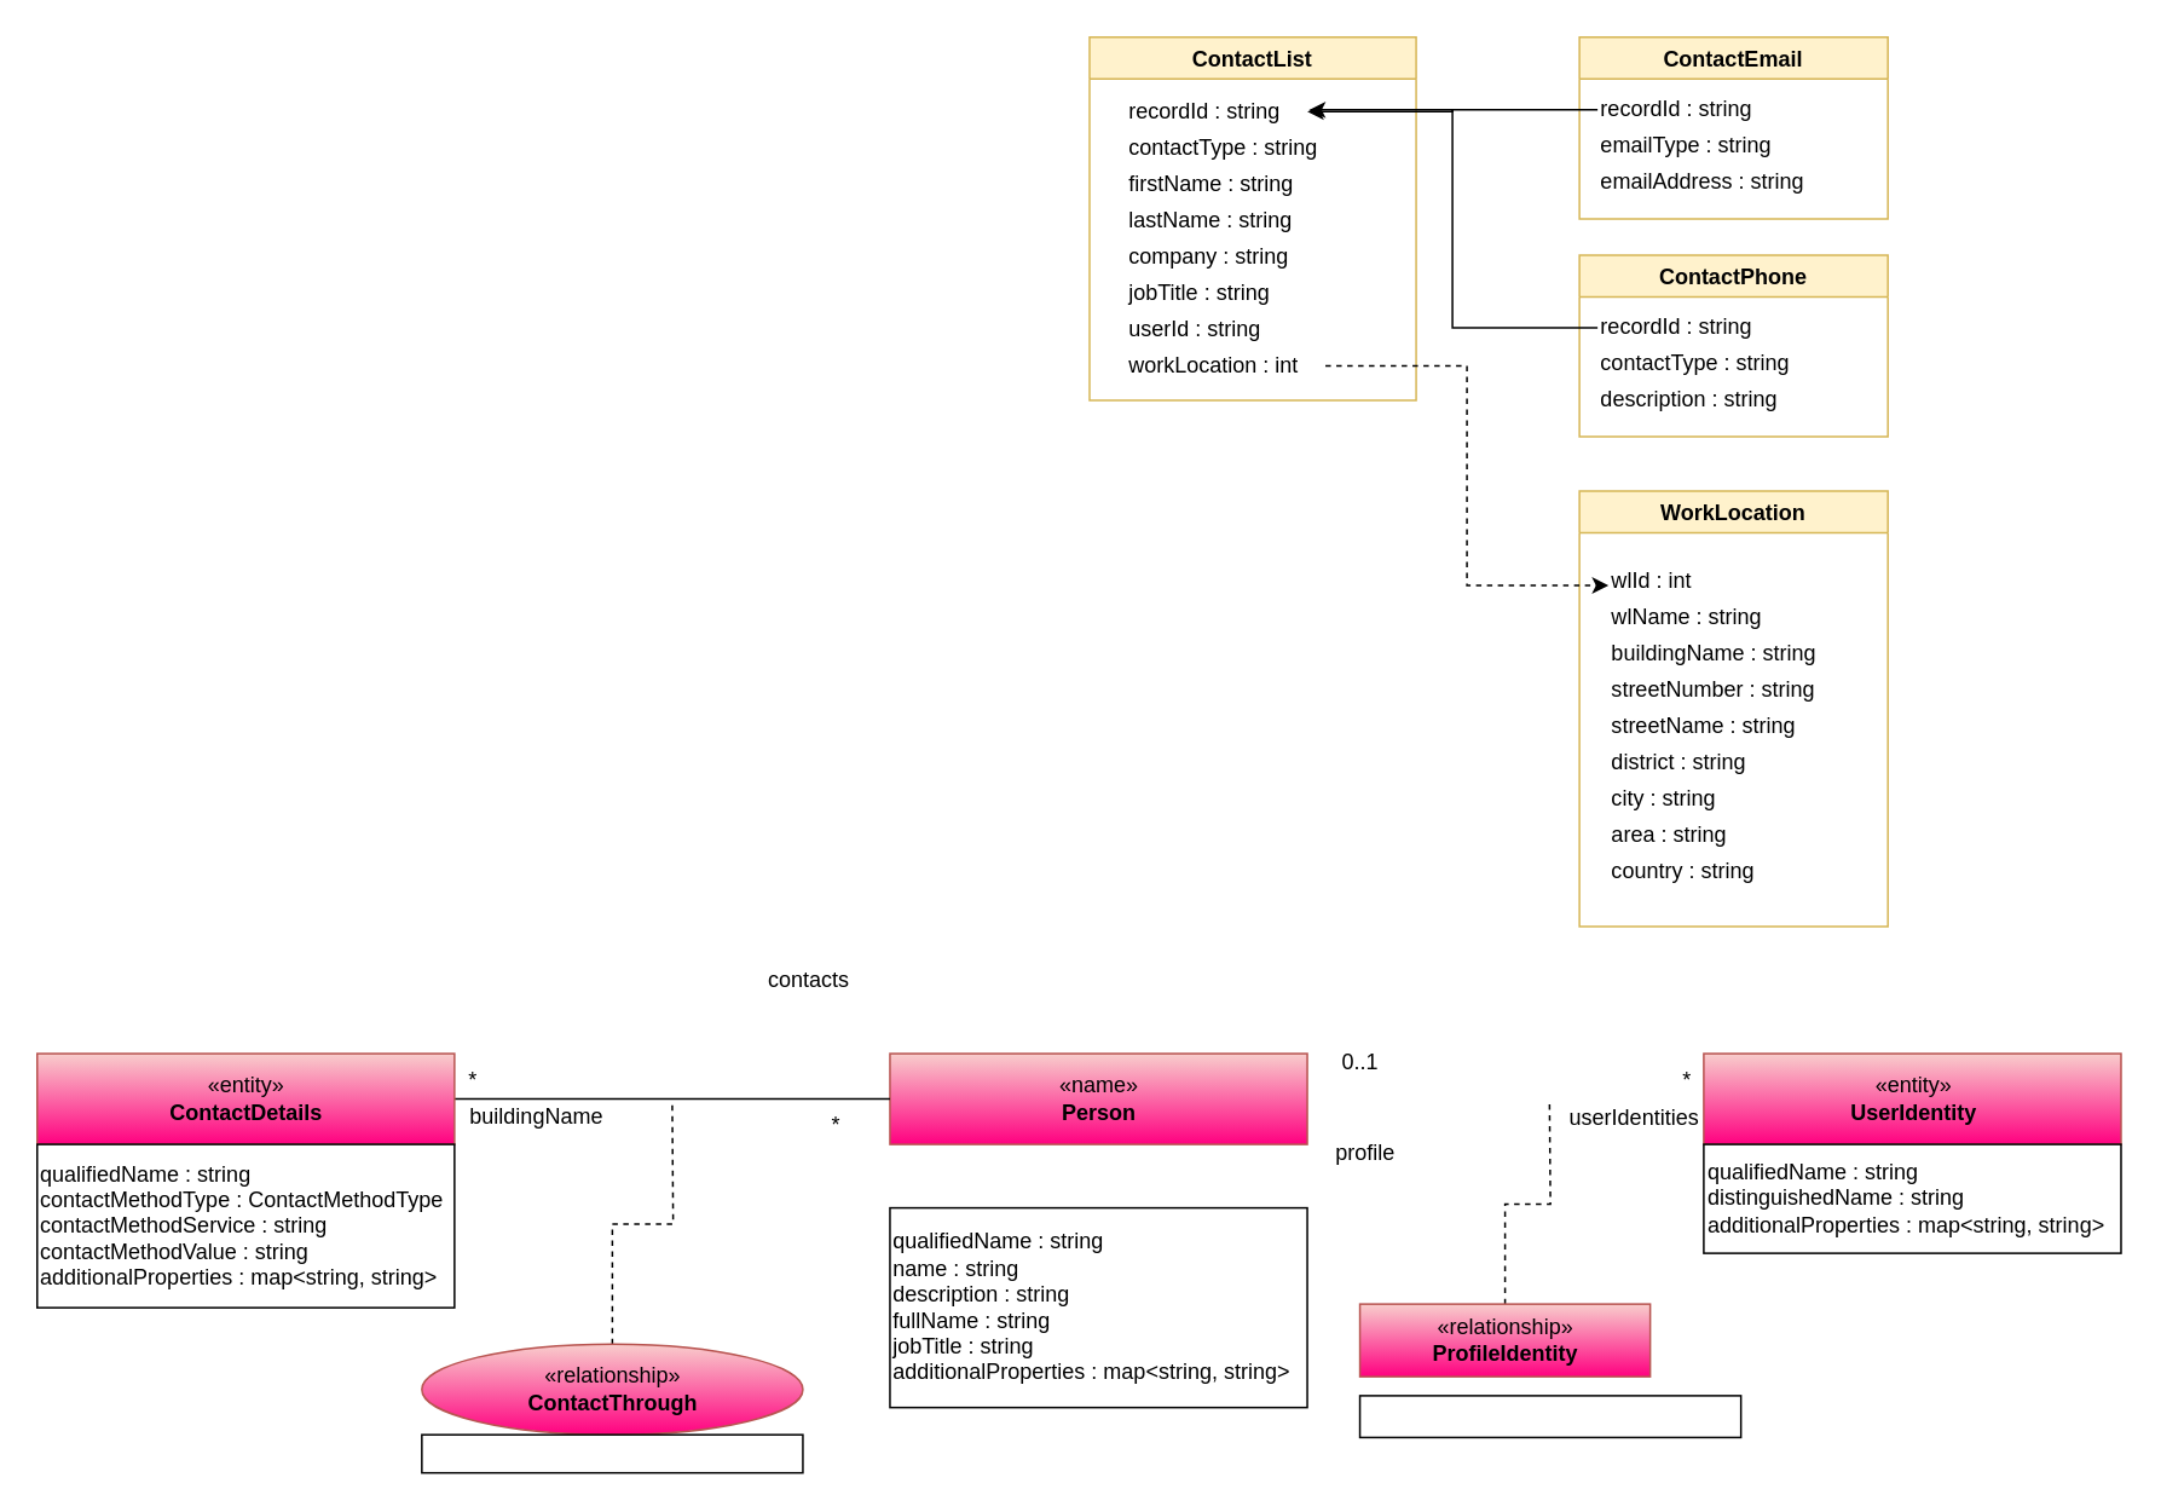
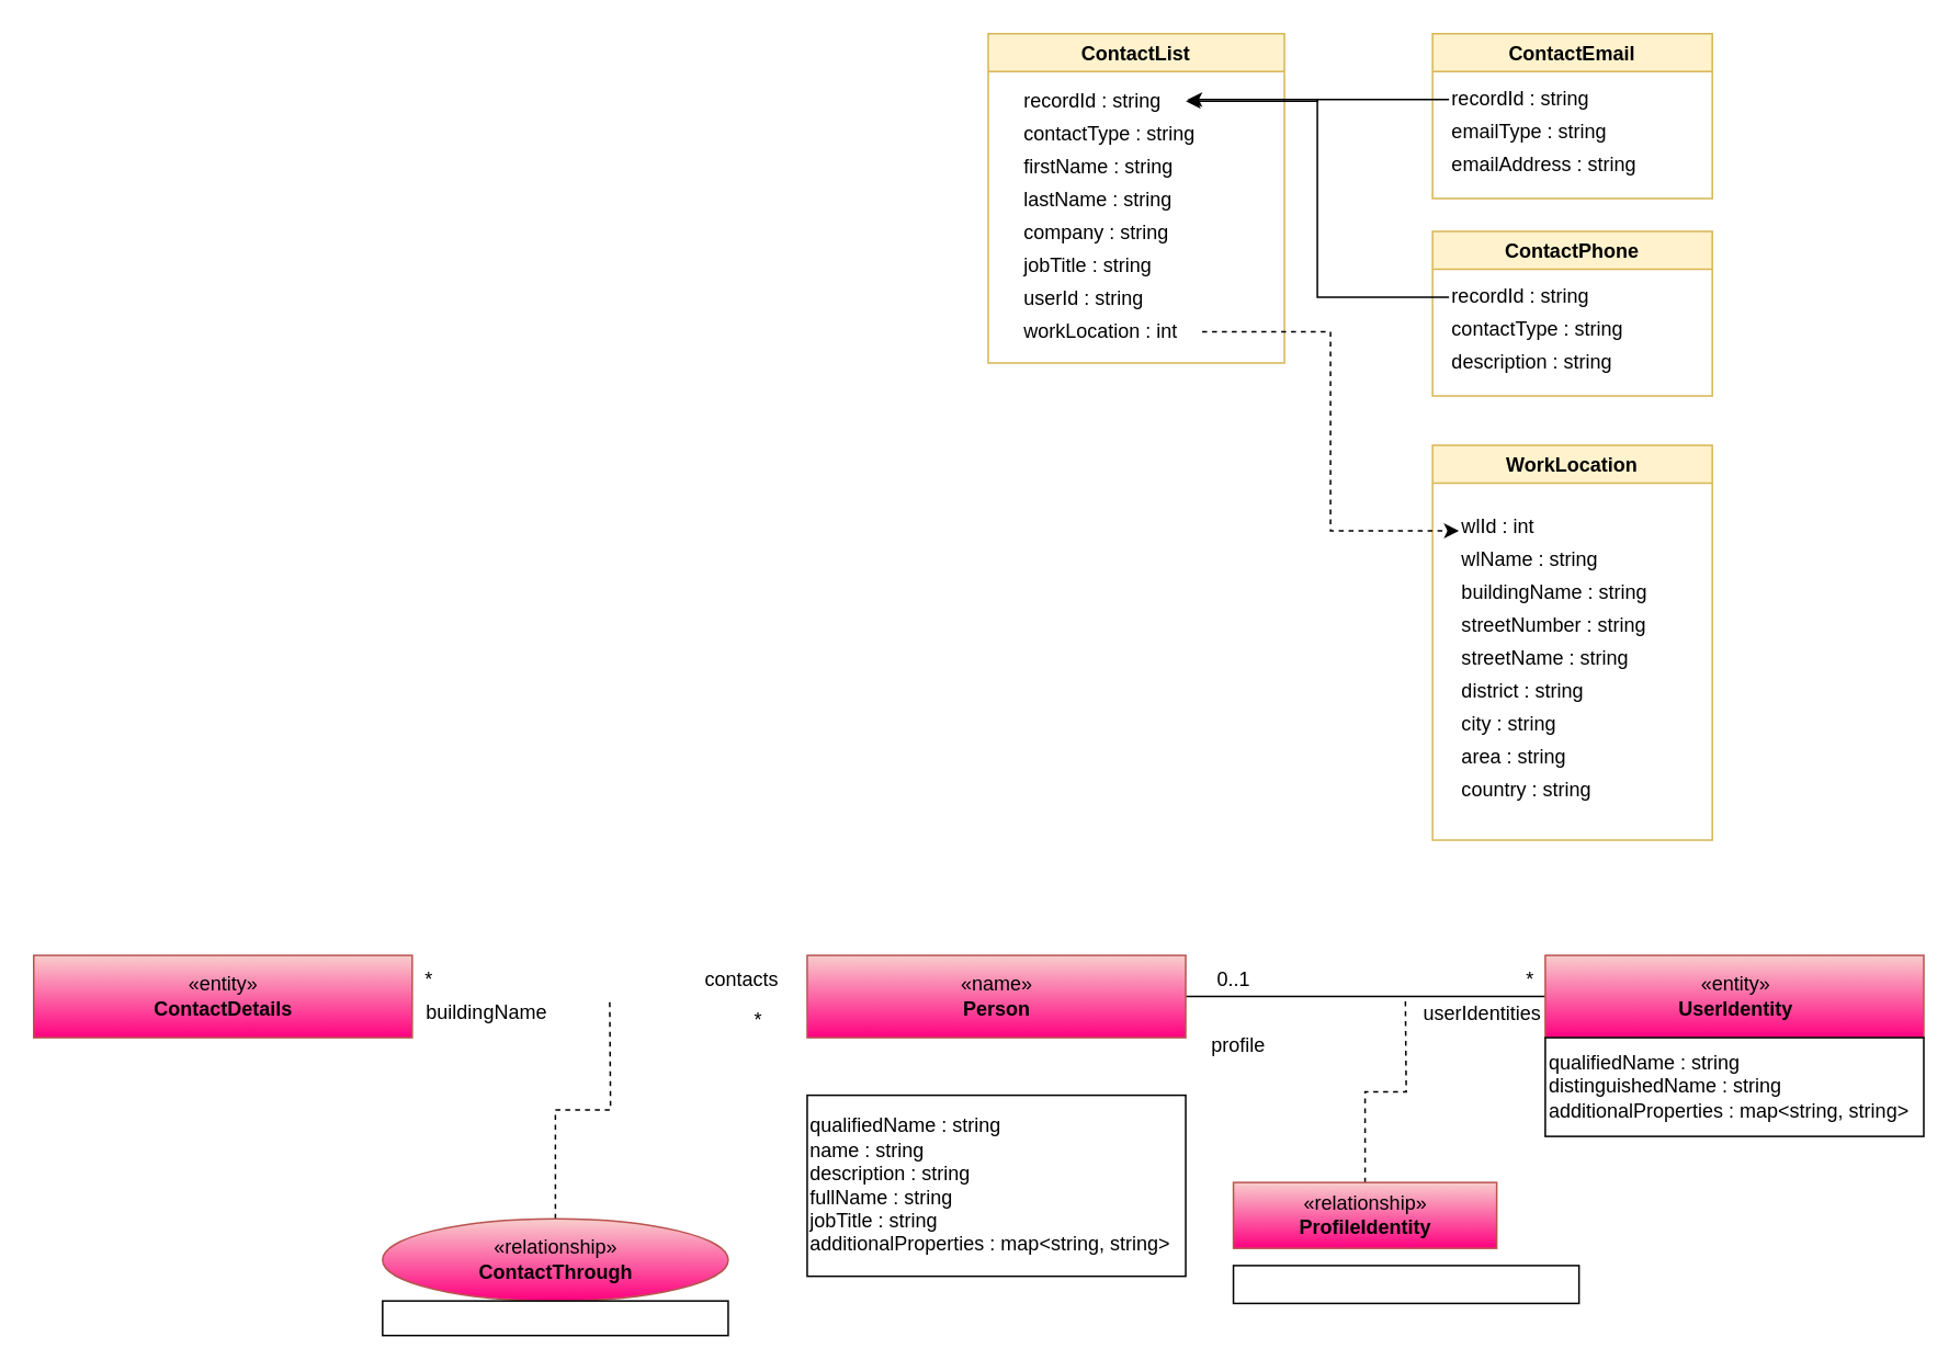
  <mxCell id="0" />
  <mxCell id="1" parent="0" />
  <mxCell id="2" value="ContactList" style="swimlane;fillColor=#fff2cc;strokeColor=#d6b656;" vertex="1" parent="1"><mxGeometry x="600" y="20" width="180" height="200" as="geometry" /></mxCell>
  <mxCell id="3" value="recordId : string" style="text;html=1;align=left;verticalAlign=middle;resizable=0;points=[];autosize=1;strokeColor=none;fillColor=none;" vertex="1" parent="2"><mxGeometry x="20" y="31" width="100" height="20" as="geometry" /></mxCell>
  <mxCell id="4" value="contactType : string" style="text;html=1;align=left;verticalAlign=middle;resizable=0;points=[];autosize=1;strokeColor=none;fillColor=none;" vertex="1" parent="2"><mxGeometry x="20" y="51" width="120" height="20" as="geometry" /></mxCell>
  <mxCell id="5" value="firstName : string" style="text;html=1;align=left;verticalAlign=middle;resizable=0;points=[];autosize=1;strokeColor=none;fillColor=none;" vertex="1" parent="2"><mxGeometry x="20" y="71" width="110" height="20" as="geometry" /></mxCell>
  <mxCell id="6" value="lastName : string" style="text;html=1;align=left;verticalAlign=middle;resizable=0;points=[];autosize=1;strokeColor=none;fillColor=none;" vertex="1" parent="2"><mxGeometry x="20" y="91" width="110" height="20" as="geometry" /></mxCell>
  <mxCell id="7" value="company : string" style="text;html=1;align=left;verticalAlign=middle;resizable=0;points=[];autosize=1;strokeColor=none;fillColor=none;" vertex="1" parent="2"><mxGeometry x="20" y="111" width="100" height="20" as="geometry" /></mxCell>
  <mxCell id="8" value="jobTitle : string" style="text;html=1;align=left;verticalAlign=middle;resizable=0;points=[];autosize=1;strokeColor=none;fillColor=none;" vertex="1" parent="2"><mxGeometry x="20" y="131" width="90" height="20" as="geometry" /></mxCell>
  <mxCell id="9" value="workLocation : int" style="text;html=1;align=left;verticalAlign=middle;resizable=0;points=[];autosize=1;strokeColor=none;fillColor=none;" vertex="1" parent="2"><mxGeometry x="20" y="171" width="110" height="20" as="geometry" /></mxCell>
  <mxCell id="10" value="userId : string" style="text;html=1;align=left;verticalAlign=middle;resizable=0;points=[];autosize=1;strokeColor=none;fillColor=none;" vertex="1" parent="2"><mxGeometry x="20" y="151" width="90" height="20" as="geometry" /></mxCell>
  <mxCell id="11" value="ContactEmail" style="swimlane;align=center;fillColor=#fff2cc;strokeColor=#d6b656;" vertex="1" parent="1"><mxGeometry x="870" y="20" width="170" height="100" as="geometry" /></mxCell>
  <mxCell id="12" value="recordId : string" style="text;html=1;align=left;verticalAlign=middle;resizable=0;points=[];autosize=1;strokeColor=none;fillColor=none;" vertex="1" parent="11"><mxGeometry x="10" y="30" width="100" height="20" as="geometry" /></mxCell>
  <mxCell id="13" value="emailType : string" style="text;html=1;align=left;verticalAlign=middle;resizable=0;points=[];autosize=1;strokeColor=none;fillColor=none;" vertex="1" parent="11"><mxGeometry x="10" y="50" width="110" height="20" as="geometry" /></mxCell>
  <mxCell id="14" value="emailAddress : string" style="text;html=1;align=left;verticalAlign=middle;resizable=0;points=[];autosize=1;strokeColor=none;fillColor=none;" vertex="1" parent="11"><mxGeometry x="10" y="70" width="130" height="20" as="geometry" /></mxCell>
  <mxCell id="15" value="ContactPhone" style="swimlane;align=center;fillColor=#fff2cc;strokeColor=#d6b656;" vertex="1" parent="1"><mxGeometry x="870" y="140" width="170" height="100" as="geometry" /></mxCell>
  <mxCell id="16" value="recordId : string" style="text;html=1;align=left;verticalAlign=middle;resizable=0;points=[];autosize=1;strokeColor=none;fillColor=none;" vertex="1" parent="15"><mxGeometry x="10" y="30" width="100" height="20" as="geometry" /></mxCell>
  <mxCell id="17" value="contactType : string" style="text;html=1;align=left;verticalAlign=middle;resizable=0;points=[];autosize=1;strokeColor=none;fillColor=none;" vertex="1" parent="15"><mxGeometry x="10" y="50" width="120" height="20" as="geometry" /></mxCell>
  <mxCell id="18" value="description : string" style="text;html=1;align=left;verticalAlign=middle;resizable=0;points=[];autosize=1;strokeColor=none;fillColor=none;" vertex="1" parent="15"><mxGeometry x="10" y="70" width="130" height="20" as="geometry" /></mxCell>
  <mxCell id="19" value="WorkLocation" style="swimlane;align=center;fillColor=#fff2cc;strokeColor=#d6b656;" vertex="1" parent="1"><mxGeometry x="870" y="270" width="170" height="240" as="geometry" /></mxCell>
  <mxCell id="20" value="buildingName : string" style="text;html=1;align=left;verticalAlign=middle;resizable=0;points=[];autosize=1;strokeColor=none;fillColor=none;" vertex="1" parent="19"><mxGeometry x="16" y="80" width="130" height="20" as="geometry" /></mxCell>
  <mxCell id="21" value="streetNumber : string" style="text;html=1;align=left;verticalAlign=middle;resizable=0;points=[];autosize=1;strokeColor=none;fillColor=none;" vertex="1" parent="19"><mxGeometry x="16" y="100" width="130" height="20" as="geometry" /></mxCell>
  <mxCell id="22" value="streetName : string" style="text;html=1;align=left;verticalAlign=middle;resizable=0;points=[];autosize=1;strokeColor=none;fillColor=none;" vertex="1" parent="19"><mxGeometry x="16" y="120" width="120" height="20" as="geometry" /></mxCell>
  <mxCell id="23" value="district : string" style="text;html=1;align=left;verticalAlign=middle;resizable=0;points=[];autosize=1;strokeColor=none;fillColor=none;" vertex="1" parent="19"><mxGeometry x="16" y="140" width="90" height="20" as="geometry" /></mxCell>
  <mxCell id="24" value="wlId : int" style="text;html=1;align=left;verticalAlign=middle;resizable=0;points=[];autosize=1;strokeColor=none;fillColor=none;" vertex="1" parent="19"><mxGeometry x="16" y="40" width="60" height="20" as="geometry" /></mxCell>
  <mxCell id="25" value="wlName : string" style="text;html=1;align=left;verticalAlign=middle;resizable=0;points=[];autosize=1;strokeColor=none;fillColor=none;" vertex="1" parent="19"><mxGeometry x="16" y="60" width="100" height="20" as="geometry" /></mxCell>
  <mxCell id="26" value="city : string" style="text;html=1;align=left;verticalAlign=middle;resizable=0;points=[];autosize=1;strokeColor=none;fillColor=none;" vertex="1" parent="19"><mxGeometry x="16" y="160" width="70" height="20" as="geometry" /></mxCell>
  <mxCell id="27" value="area : string" style="text;html=1;align=left;verticalAlign=middle;resizable=0;points=[];autosize=1;strokeColor=none;fillColor=none;" vertex="1" parent="19"><mxGeometry x="16" y="180" width="80" height="20" as="geometry" /></mxCell>
  <mxCell id="28" value="country : string" style="text;html=1;align=left;verticalAlign=middle;resizable=0;points=[];autosize=1;strokeColor=none;fillColor=none;" vertex="1" parent="19"><mxGeometry x="16" y="200" width="90" height="20" as="geometry" /></mxCell>
  <mxCell id="29" style="edgeStyle=orthogonalEdgeStyle;rounded=0;orthogonalLoop=1;jettySize=auto;html=1;entryX=0;entryY=0.6;entryDx=0;entryDy=0;entryPerimeter=0;dashed=1;" edge="1" parent="1" source="9" target="24"><mxGeometry relative="1" as="geometry" /></mxCell>
  <mxCell id="30" style="edgeStyle=orthogonalEdgeStyle;rounded=0;orthogonalLoop=1;jettySize=auto;html=1;entryX=1.01;entryY=0.45;entryDx=0;entryDy=0;entryPerimeter=0;" edge="1" parent="1" source="16" target="3"><mxGeometry relative="1" as="geometry" /></mxCell>
  <mxCell id="31" style="edgeStyle=orthogonalEdgeStyle;rounded=0;orthogonalLoop=1;jettySize=auto;html=1;" edge="1" parent="1" source="12" target="3"><mxGeometry relative="1" as="geometry" /></mxCell>
+ <mxCell id="32" style="edgeStyle=orthogonalEdgeStyle;rounded=0;html=1;exitX=1;exitY=0.5;entryX=0;entryY=0.5;endArrow=none;endFill=0;jettySize=auto;orthogonalLoop=1;" edge="1" parent="1" source="33" target="35"><mxGeometry relative="1" as="geometry" /></mxCell>
  <mxCell id="33" value="«name»&lt;br&gt;&lt;b&gt;Person&lt;/b&gt;" style="html=1;strokeColor=#b85450;align=center;fillColor=#f8cecc;gradientColor=#FF0080;" vertex="1" parent="1"><mxGeometry x="490" y="580" width="230" height="50" as="geometry" /></mxCell>
  <mxCell id="34" value="qualifiedName : string&lt;br&gt;name : string&lt;br&gt;description : string&lt;br&gt;fullName : string&lt;br&gt;jobTitle : string&lt;br&gt;additionalProperties : map&amp;lt;string, string&amp;gt;" style="rounded=0;whiteSpace=wrap;html=1;align=left;" vertex="1" parent="1"><mxGeometry x="490" y="665" width="230" height="110" as="geometry" /></mxCell>
  <mxCell id="35" value="«entity»&lt;br&gt;&lt;b&gt;UserIdentity&lt;/b&gt;" style="html=1;strokeColor=#b85450;align=center;fillColor=#f8cecc;gradientColor=#FF0080;" vertex="1" parent="1"><mxGeometry x="938.5" y="580" width="230" height="50" as="geometry" /></mxCell>
  <mxCell id="36" value="qualifiedName : string&lt;br&gt;distinguishedName : string&lt;br&gt;additionalProperties : map&amp;lt;string, string&amp;gt;" style="rounded=0;whiteSpace=wrap;html=1;align=left;" vertex="1" parent="1"><mxGeometry x="938.5" y="630" width="230" height="60" as="geometry" /></mxCell>
  <mxCell id="37" style="edgeStyle=orthogonalEdgeStyle;rounded=0;html=1;exitX=0.5;exitY=0;endArrow=none;endFill=0;jettySize=auto;orthogonalLoop=1;dashed=1;exitDx=0;exitDy=0;" edge="1" parent="1" source="38"><mxGeometry relative="1" as="geometry"><mxPoint x="853.5" y="607" as="targetPoint" /></mxGeometry></mxCell>
  <mxCell id="38" value="«relationship»&lt;br&gt;&lt;b&gt;ProfileIdentity&lt;/b&gt;" style="html=1;strokeColor=#b85450;align=center;fillColor=#f8cecc;gradientColor=#FF0080;" vertex="1" parent="1"><mxGeometry x="749" y="718" width="160" height="40" as="geometry" /></mxCell>
  <mxCell id="39" value="" style="rounded=0;whiteSpace=wrap;html=1;strokeColor=#000000;gradientColor=#ffffff;align=left;" vertex="1" parent="1"><mxGeometry x="749" y="768.5" width="210" height="23" as="geometry" /></mxCell>
  <mxCell id="40" value="*" style="text;html=1;resizable=0;points=[];autosize=1;align=center;verticalAlign=top;spacingTop=-4;" vertex="1" parent="1"><mxGeometry x="918.5" y="585" width="20" height="20" as="geometry" /></mxCell>
- <mxCell id="41" value="0..1" style="text;html=1;resizable=0;points=[];autosize=1;align=center;verticalAlign=top;spacingTop=-4;" vertex="1" parent="1"><mxGeometry x="729" y="575" width="40" height="20" as="geometry" /></mxCell>
+ <mxCell id="41" value="0..1" style="text;html=1;resizable=0;points=[];autosize=1;align=center;verticalAlign=top;spacingTop=-4;" vertex="1" parent="1"><mxGeometry x="729" y="585" width="40" height="20" as="geometry" /></mxCell>
  <mxCell id="42" value="userIdentities" style="text;html=1;resizable=0;points=[];autosize=1;align=center;verticalAlign=top;spacingTop=-4;" vertex="1" parent="1"><mxGeometry x="854.5" y="606" width="90" height="20" as="geometry" /></mxCell>
  <mxCell id="43" value="profile" style="text;html=1;resizable=0;points=[];autosize=1;align=left;verticalAlign=top;spacingTop=-4;" vertex="1" parent="1"><mxGeometry x="734" y="625" width="50" height="20" as="geometry" /></mxCell>
- <mxCell id="44" style="edgeStyle=orthogonalEdgeStyle;rounded=0;html=1;endArrow=none;endFill=0;jettySize=auto;orthogonalLoop=1;" edge="1" parent="1" target="45" source="33"><mxGeometry relative="1" as="geometry"><mxPoint x="425" y="605" as="sourcePoint" /></mxGeometry></mxCell>
  <mxCell id="45" value="«entity»&lt;br&gt;&lt;b&gt;ContactDetails&lt;/b&gt;" style="html=1;strokeColor=#b85450;align=center;fillColor=#f8cecc;gradientColor=#FF0080;" vertex="1" parent="1"><mxGeometry x="20" y="580" width="230" height="50" as="geometry" /></mxCell>
- <mxCell id="46" value="qualifiedName : string&lt;br&gt;contactMethodType : ContactMethodType&lt;br&gt;contactMethodService : string&lt;br&gt;contactMethodValue : string&lt;br&gt;additionalProperties : map&amp;lt;string, string&amp;gt;" style="rounded=0;whiteSpace=wrap;html=1;align=left;" vertex="1" parent="1"><mxGeometry x="20" y="630" width="230" height="90" as="geometry" /></mxCell>
  <mxCell id="47" style="edgeStyle=orthogonalEdgeStyle;rounded=0;html=1;endArrow=none;endFill=0;jettySize=auto;orthogonalLoop=1;dashed=1;" edge="1" parent="1" source="48"><mxGeometry relative="1" as="geometry"><mxPoint x="370" y="607" as="targetPoint" /></mxGeometry></mxCell>
  <mxCell id="48" value="«relationship»&lt;br&gt;&lt;b&gt;ContactThrough&lt;/b&gt;" style="ellipse;html=1;strokeColor=#b85450;align=center;fillColor=#f8cecc;gradientColor=#FF0080;" vertex="1" parent="1"><mxGeometry x="232" y="740" width="210" height="50" as="geometry" /></mxCell>
  <mxCell id="49" value="" style="rounded=0;whiteSpace=wrap;html=1;strokeColor=#000000;gradientColor=#ffffff;align=left;" vertex="1" parent="1"><mxGeometry x="232" y="790" width="210" height="21" as="geometry" /></mxCell>
  <mxCell id="50" value="*" style="text;html=1;resizable=0;points=[];autosize=1;align=center;verticalAlign=top;spacingTop=-4;" vertex="1" parent="1"><mxGeometry x="450" y="610" width="20" height="20" as="geometry" /></mxCell>
  <mxCell id="51" value="*" style="text;html=1;resizable=0;points=[];autosize=1;align=center;verticalAlign=top;spacingTop=-4;" vertex="1" parent="1"><mxGeometry x="250" y="585" width="20" height="20" as="geometry" /></mxCell>
- <mxCell id="52" value="contacts" style="text;html=1;resizable=0;points=[];autosize=1;align=center;verticalAlign=top;spacingTop=-4;" vertex="1" parent="1"><mxGeometry x="415" y="530" width="60" height="20" as="geometry" /></mxCell>
+ <mxCell id="52" value="contacts" style="text;html=1;resizable=0;points=[];autosize=1;align=center;verticalAlign=top;spacingTop=-4;" vertex="1" parent="1"><mxGeometry x="420" y="585" width="60" height="20" as="geometry" /></mxCell>
  <mxCell id="53" value="buildingName" style="text;html=1;resizable=0;points=[];autosize=1;align=center;verticalAlign=top;spacingTop=-4;" vertex="1" parent="1"><mxGeometry x="250" y="605" width="90" height="20" as="geometry" /></mxCell>
